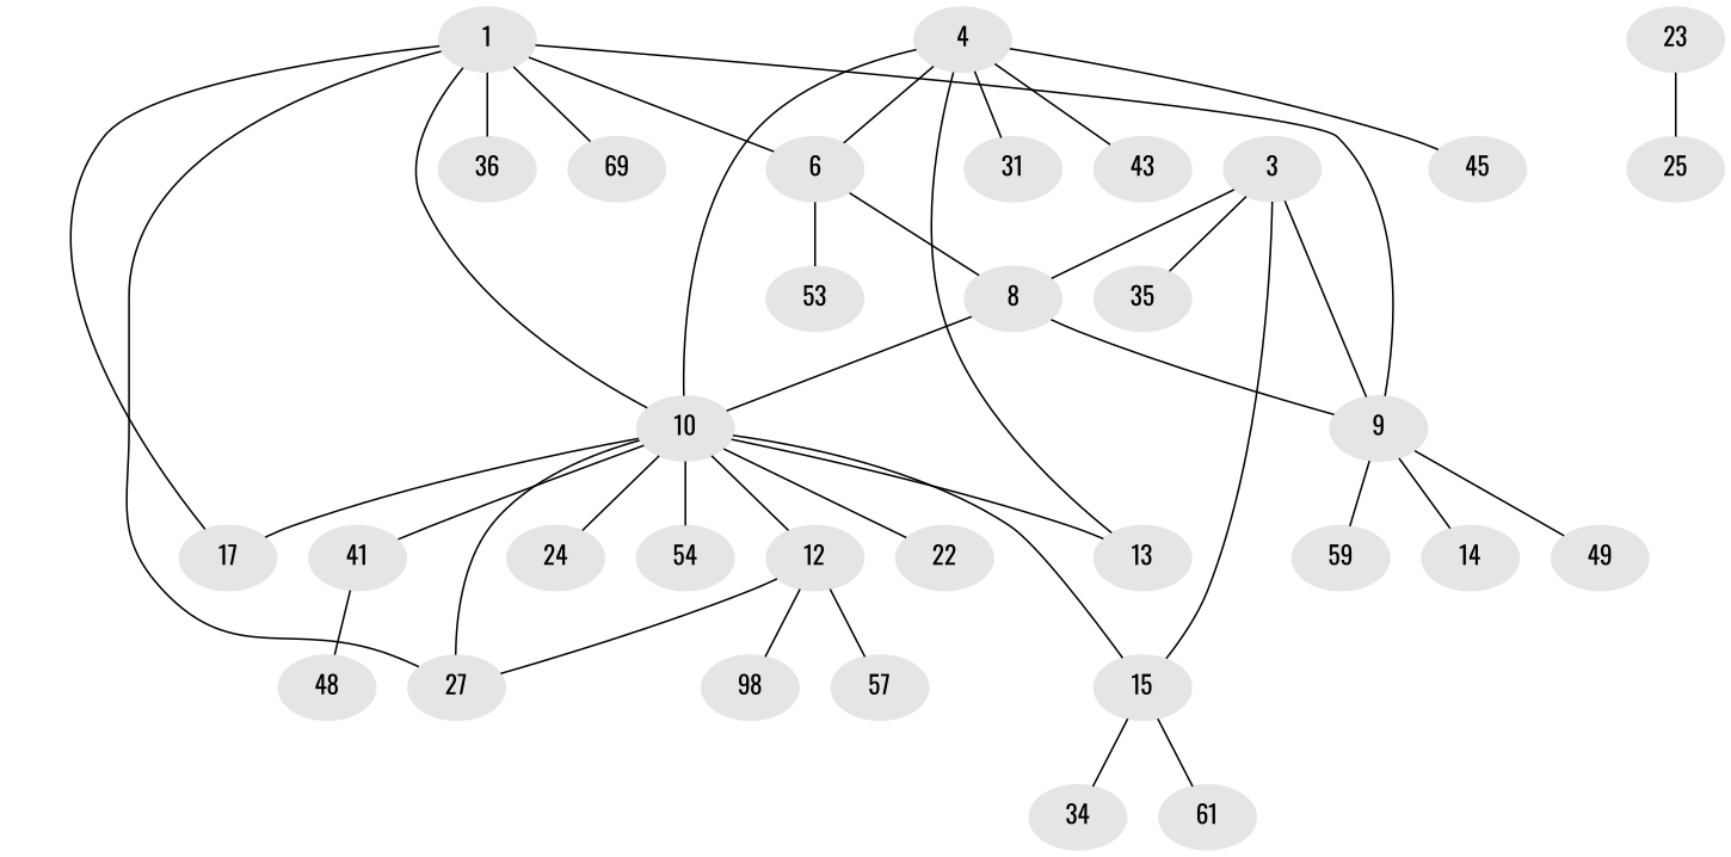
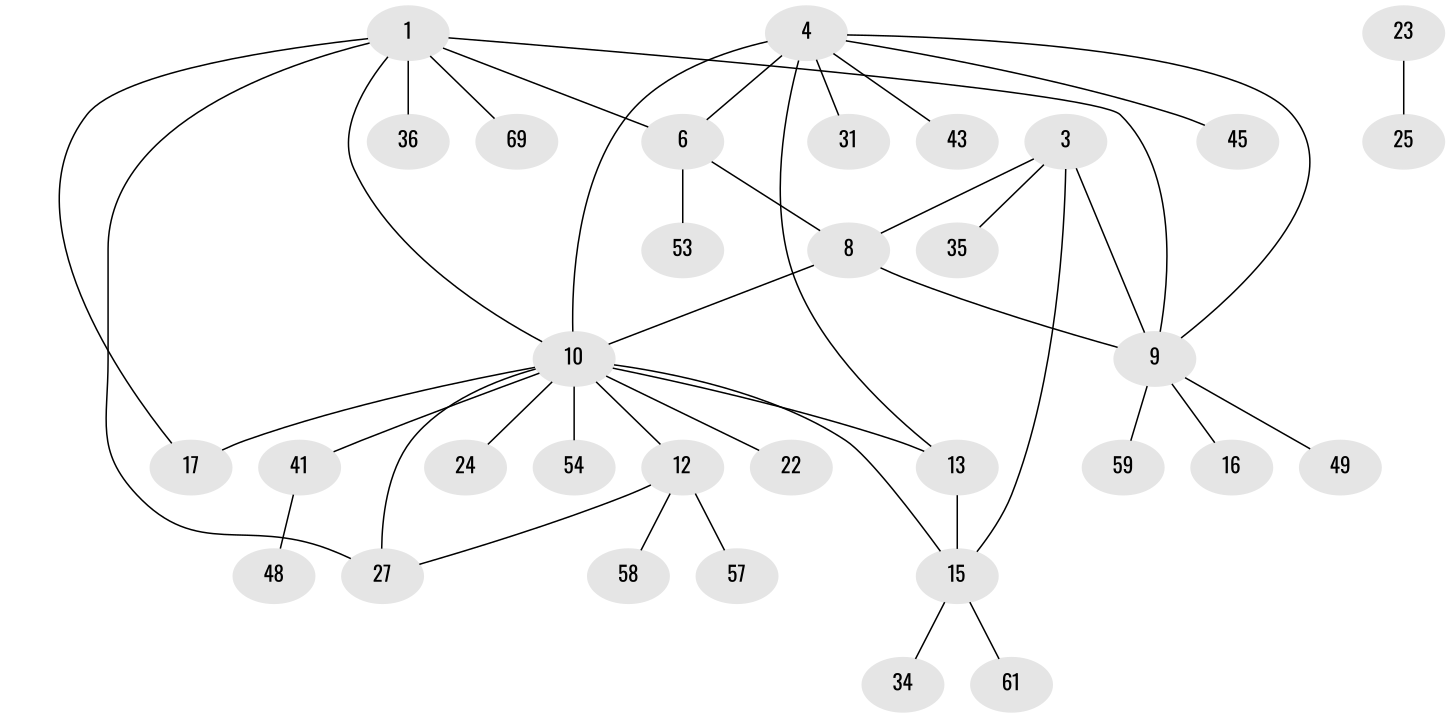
  graph {
    fontname=Oswald
    node [color=gray90 fontname=Oswald style=filled]
    edge [fontname=Oswald]
    1 [super="+2+47+3"]
    6
    9 [super="+46+28"]
    10 [super="+11+29"]
    17
    27 [super="+52"]
    36
    69
    8
    53
-   16 [label=14]
+   16
    49
    59
    15
    13 [super="+38+21"]
    12 [super="+26"]
    22
    24 [super="+32+55"]
    41
    54
    34
    61
    4 [super="+65+50+5"]
    31 [super="+40"]
    43
    45
    n27 [label=3 super="+63+37+20"]
    35 [super="+67"]
    57
-   58 [label=98]
+   58
    48
    23
    25
    1 -- 6
    1 -- 9 [weight=2]
    1 -- 10 [weight=2]
    1 -- 17
    1 -- 27
    1 -- 36
    1 -- 69
    6 -- 8
    6 -- 53
    9 -- 16
    9 -- 49
    9 -- 59
    10 -- 17
    10 -- 27 [weight=2]
    10 -- 15
    10 -- 13
    10 -- 12 [weight=2]
    10 -- 22
    10 -- 24
    10 -- 41
    10 -- 54
    8 -- 9
    8 -- 10
    15 -- 34
    15 -- 61
+   13 -- 15
    12 -- 27
    12 -- 57
    12 -- 58
    41 -- 48
    4 -- 6 [weight=2]
+   4 -- 9
    4 -- 10
    4 -- 13
    4 -- 31
    4 -- 43
    4 -- 45
    n27 -- 9
    n27 -- 8
    n27 -- 15
    n27 -- 35
    23 -- 25
  }
